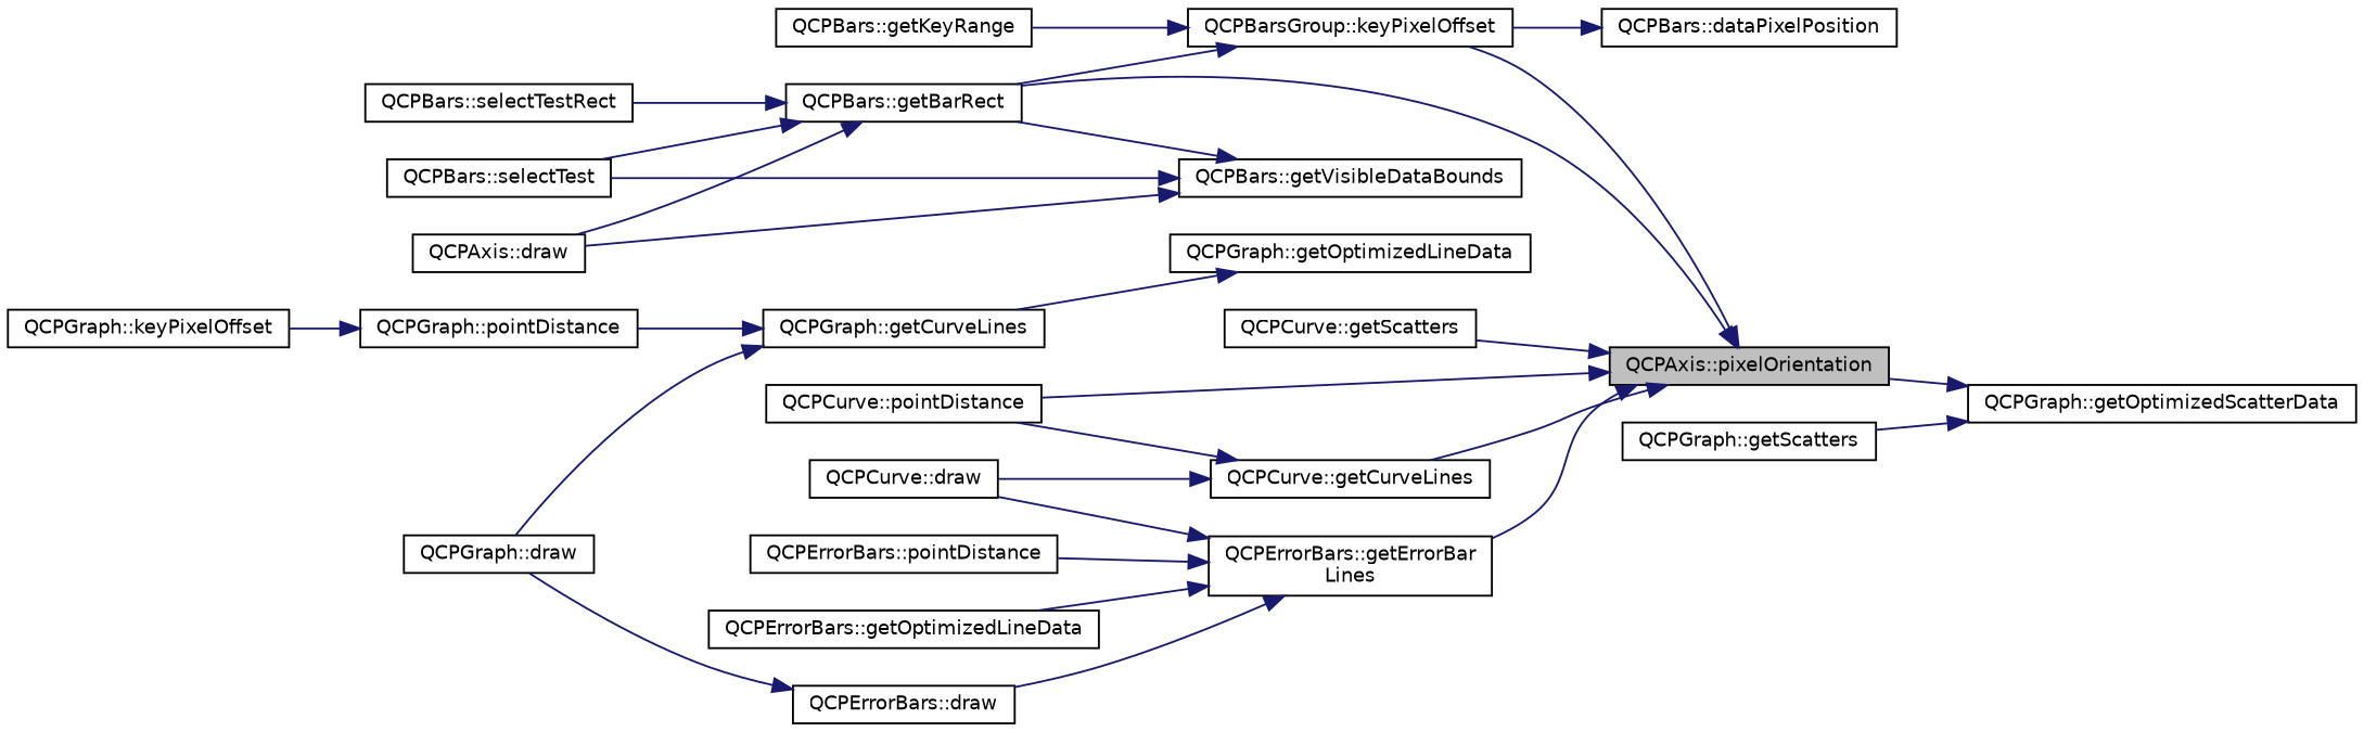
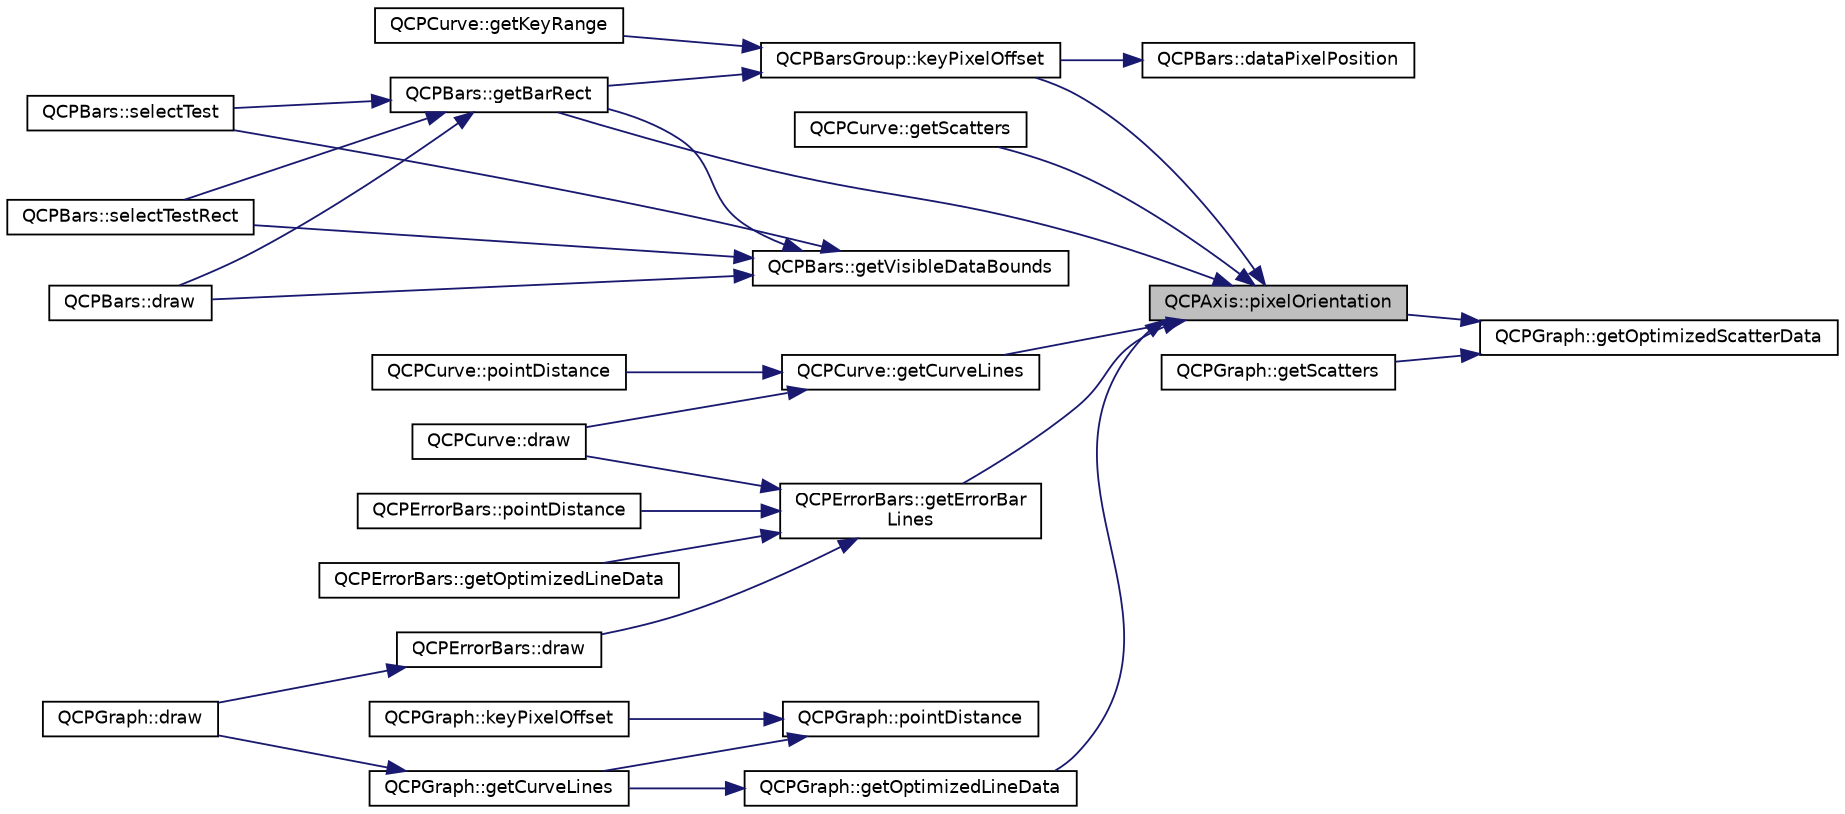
  digraph {
    rankdir=RL
    node [color=black fillcolor=white fontname=Helvetica fontsize=10 shape=record style=filled]
    edge [color=midnightblue dir=back fontname=Helvetica fontsize=10 labelfontname=Helvetica labelfontsize=10 style=solid]
    n1 [fillcolor=grey75 fontcolor=black height=0.2 label="QCPAxis::pixelOrientation" width=0.4]
    n2 [height=0.2 label="QCPBars::getBarRect" width=0.4]
    n3 [height=0.2 label="QCPCurve::getCurveLines" width=0.4]
    n4 [height=0.2 label="QCPErrorBars::getErrorBar\lLines" width=0.4]
    n5 [height=0.2 label="QCPGraph::getOptimizedLineData" width=0.4]
    n6 [height=0.2 label="QCPCurve::getScatters" width=0.4]
    n7 [height=0.2 label="QCPBarsGroup::keyPixelOffset" width=0.4]
-   n8 [height=0.2 label="QCPAxis::draw" width=0.4]
+   n8 [height=0.2 label="QCPBars::draw" width=0.4]
    n9 [height=0.2 label="QCPBars::selectTest" width=0.4]
    n10 [height=0.2 label="QCPBars::selectTestRect" width=0.4]
    n11 [height=0.2 label="QCPCurve::draw" width=0.4]
    n12 [height=0.2 label="QCPCurve::pointDistance" width=0.4]
    n13 [height=0.2 label="QCPErrorBars::draw" width=0.4]
    n14 [height=0.2 label="QCPErrorBars::pointDistance" width=0.4]
    n15 [height=0.2 label="QCPErrorBars::getOptimizedLineData" width=0.4]
    n16 [height=0.2 label="QCPGraph::getCurveLines" width=0.4]
    n17 [height=0.2 label="QCPGraph::getOptimizedScatterData" width=0.4]
    n18 [height=0.2 label="QCPGraph::getScatters" width=0.4]
-   n19 [height=0.2 label="QCPBars::getKeyRange" width=0.4]
+   n19 [height=0.2 label="QCPCurve::getKeyRange" width=0.4]
    n20 [height=0.2 label="QCPBars::getVisibleDataBounds" width=0.4]
    n21 [height=0.2 label="QCPGraph::draw" width=0.4]
    n22 [height=0.2 label="QCPGraph::pointDistance" width=0.4]
    n23 [height=0.2 label="QCPGraph::keyPixelOffset" width=0.4]
    n24 [height=0.2 label="QCPBars::dataPixelPosition" width=0.4]
    n1 -> n2
    n1 -> n3
    n1 -> n4
-   n1 -> n12
+   n1 -> n5
    n1 -> n6
    n1 -> n7
    n2 -> n8
    n2 -> n9
    n2 -> n10
    n3 -> n11
    n3 -> n12
    n4 -> n11
    n4 -> n13
    n4 -> n14
    n4 -> n15
    n5 -> n16
    n7 -> n2
    n7 -> n19
    n13 -> n21
    n16 -> n21
-   n16 -> n22
+   n22 -> n16
    n17 -> n1
    n17 -> n18
    n20 -> n2
    n20 -> n8
    n20 -> n9
+   n20 -> n10
    n22 -> n23
    n24 -> n7
  }
